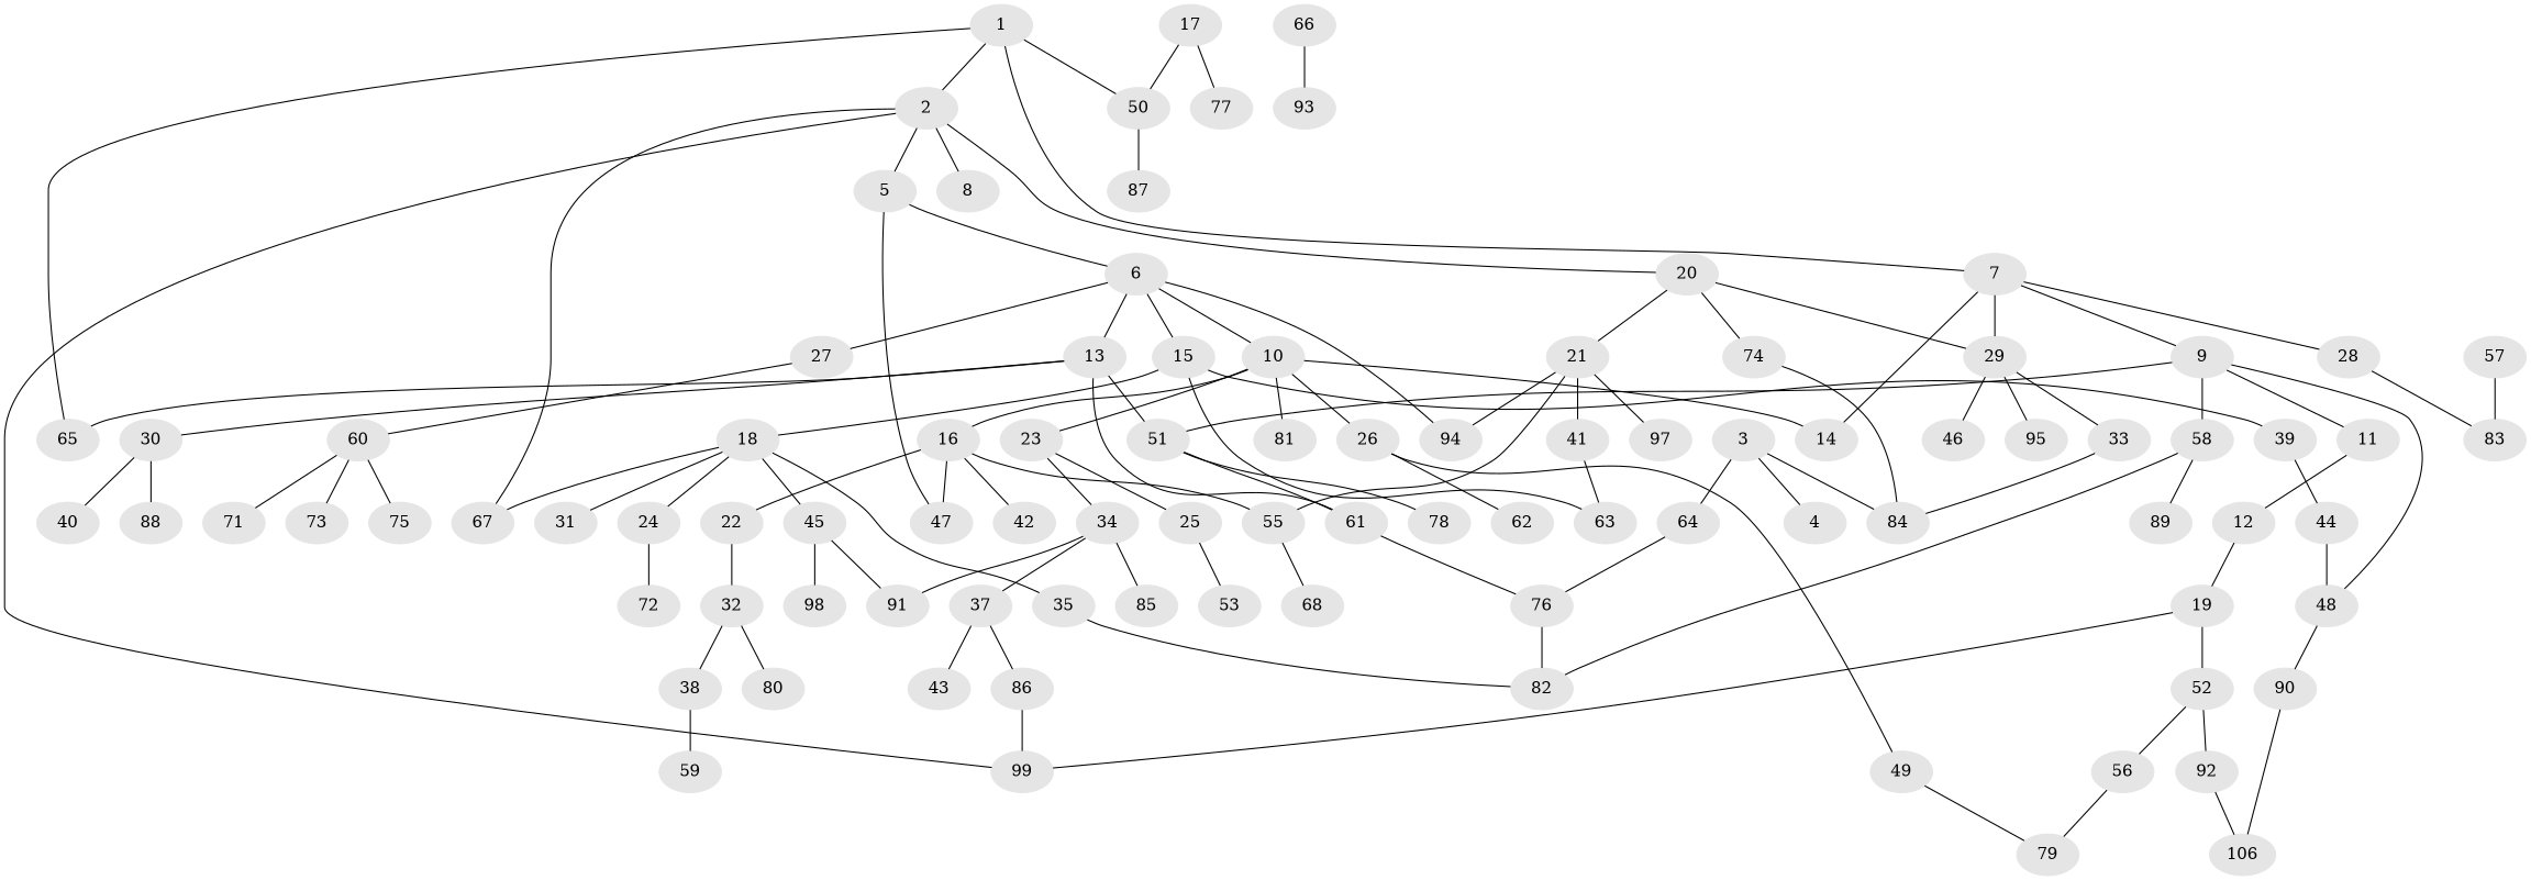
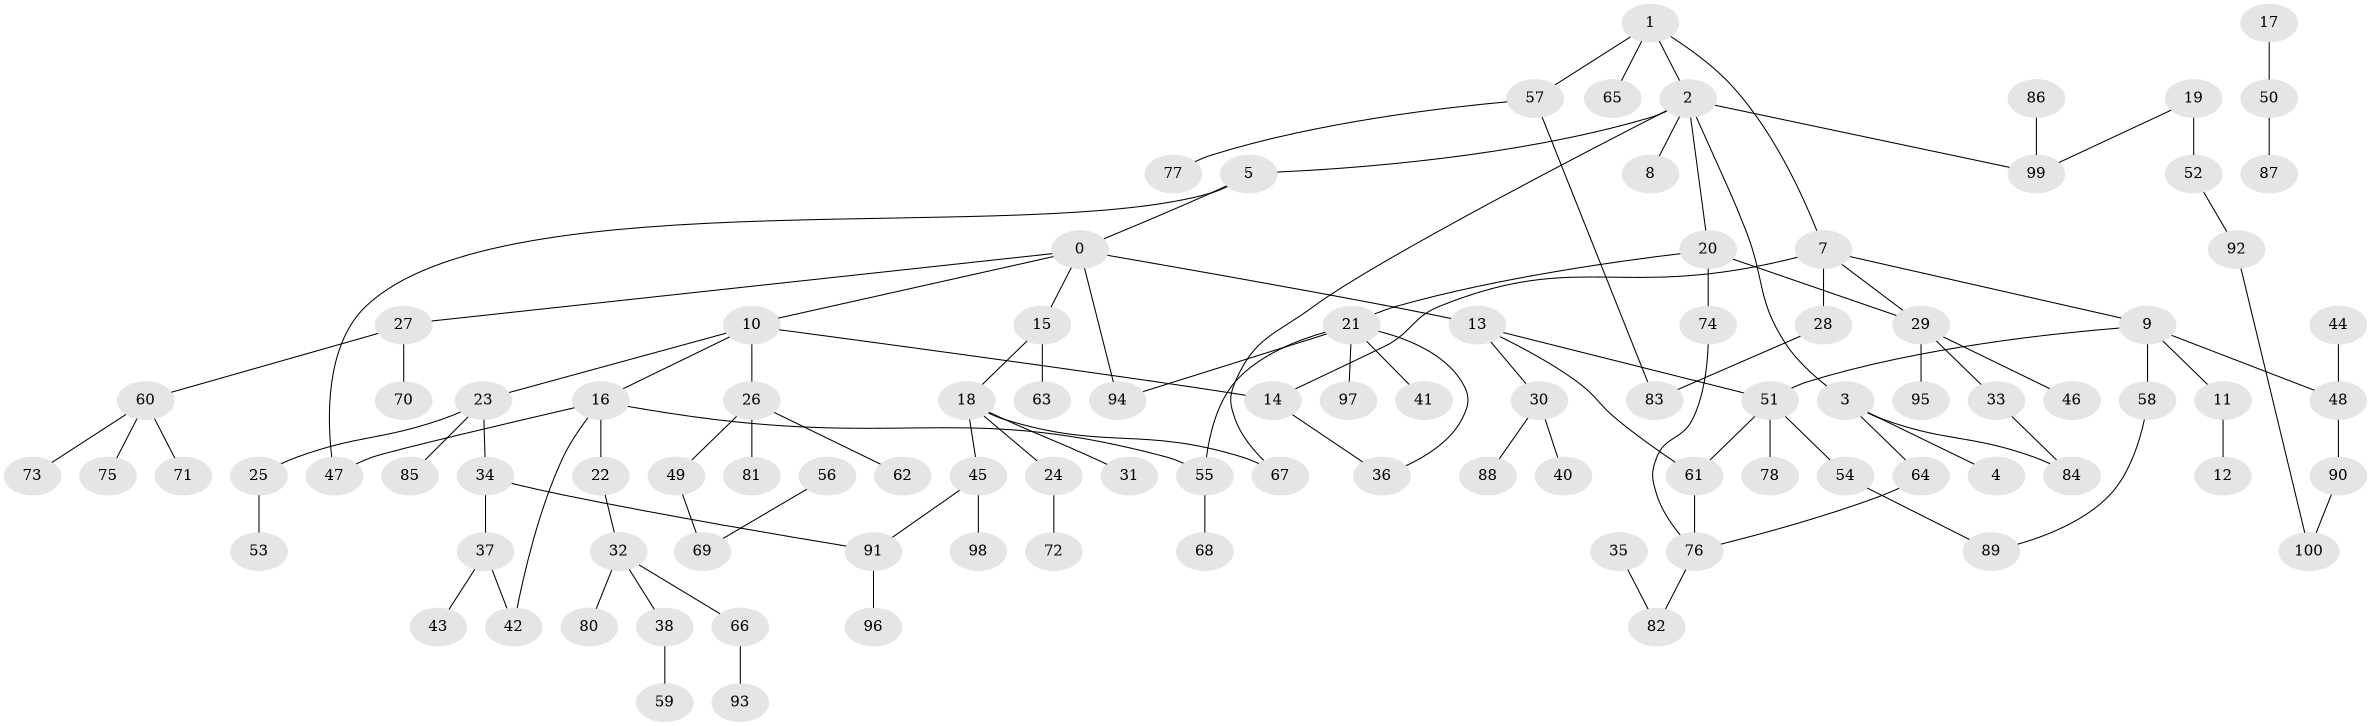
  graph {
    node [color=gray90 style=filled]
    1
    2
    7
    57
    65
    3
    5
    8
    20
    67
    99
    9
    14
    28
    29
    83
    77
    4
    64
    84
-   6
+   6 [label=0]
    47
    21
    74
    17
    50
    76
    10
    13
    15
    27
    94
    16
    23
    26
    51
    30
    61
    18
-   39
    63
    60
+   70
    11
    48
    58
+   36
    33
    46
    95
    12
    90
+   54
    78
    82
    89
    22
    42
    55
    25
    34
    85
    49
    62
    81
    19
    52
    40
    88
    24
    31
    35
    45
    44
    32
    68
    87
    72
    91
    98
    56
    92
    41
    97
    38
    66
    80
    53
    37
-   69 [label=79]
+   69
    71
    73
    75
    59
    93
    43
    86
-   100 [label=106]
+   96
+   100
    1 -- 2
    1 -- 7
-   1 -- 50
+   1 -- 57
    1 -- 65
+   2 -- 3
    2 -- 5
    2 -- 8
    2 -- 20
    2 -- 67
    2 -- 99
    7 -- 9
    7 -- 14
    7 -- 28
    7 -- 29
    57 -- 83
-   17 -- 77
+   57 -- 77
    3 -- 4
    3 -- 64
    3 -- 84
    5 -- 6
    5 -- 47
    20 -- 29
    20 -- 21
    20 -- 74
    9 -- 51
    9 -- 11
    9 -- 48
    9 -- 58
+   14 -- 36
    28 -- 83
    29 -- 33
    29 -- 46
    29 -- 95
    64 -- 76
    6 -- 10
    6 -- 13
    6 -- 15
    6 -- 27
    6 -- 94
    21 -- 94
+   21 -- 36
    21 -- 55
    21 -- 41
    21 -- 97
-   74 -- 84
+   74 -- 76
    17 -- 50
    50 -- 87
    76 -- 82
    10 -- 14
    10 -- 16
    10 -- 23
    10 -- 26
-   13 -- 65
    13 -- 51
    13 -- 30
    13 -- 61
    15 -- 18
-   15 -- 39
    15 -- 63
    27 -- 60
+   27 -- 70
    16 -- 47
    16 -- 22
    16 -- 42
    16 -- 55
    23 -- 25
    23 -- 34
-   34 -- 85
+   23 -- 85
    26 -- 49
    26 -- 62
-   10 -- 81
+   26 -- 81
    51 -- 61
+   51 -- 54
    51 -- 78
    30 -- 40
    30 -- 88
    61 -- 76
    18 -- 67
    18 -- 24
    18 -- 31
-   18 -- 35
    18 -- 45
-   39 -- 44
    60 -- 71
    60 -- 73
    60 -- 75
    11 -- 12
    48 -- 90
-   58 -- 82
    58 -- 89
    33 -- 84
-   12 -- 19
    90 -- 100
+   54 -- 89
    22 -- 32
    55 -- 68
    25 -- 53
    34 -- 91
    34 -- 37
    49 -- 69
    19 -- 99
    19 -- 52
-   52 -- 56
    52 -- 92
    24 -- 72
    35 -- 82
    45 -- 91
    45 -- 98
    44 -- 48
    32 -- 38
+   32 -- 66
    32 -- 80
+   91 -- 96
    56 -- 69
    92 -- 100
-   41 -- 63
    38 -- 59
    66 -- 93
    37 -- 43
-   37 -- 86
+   37 -- 42
    86 -- 99
  }
